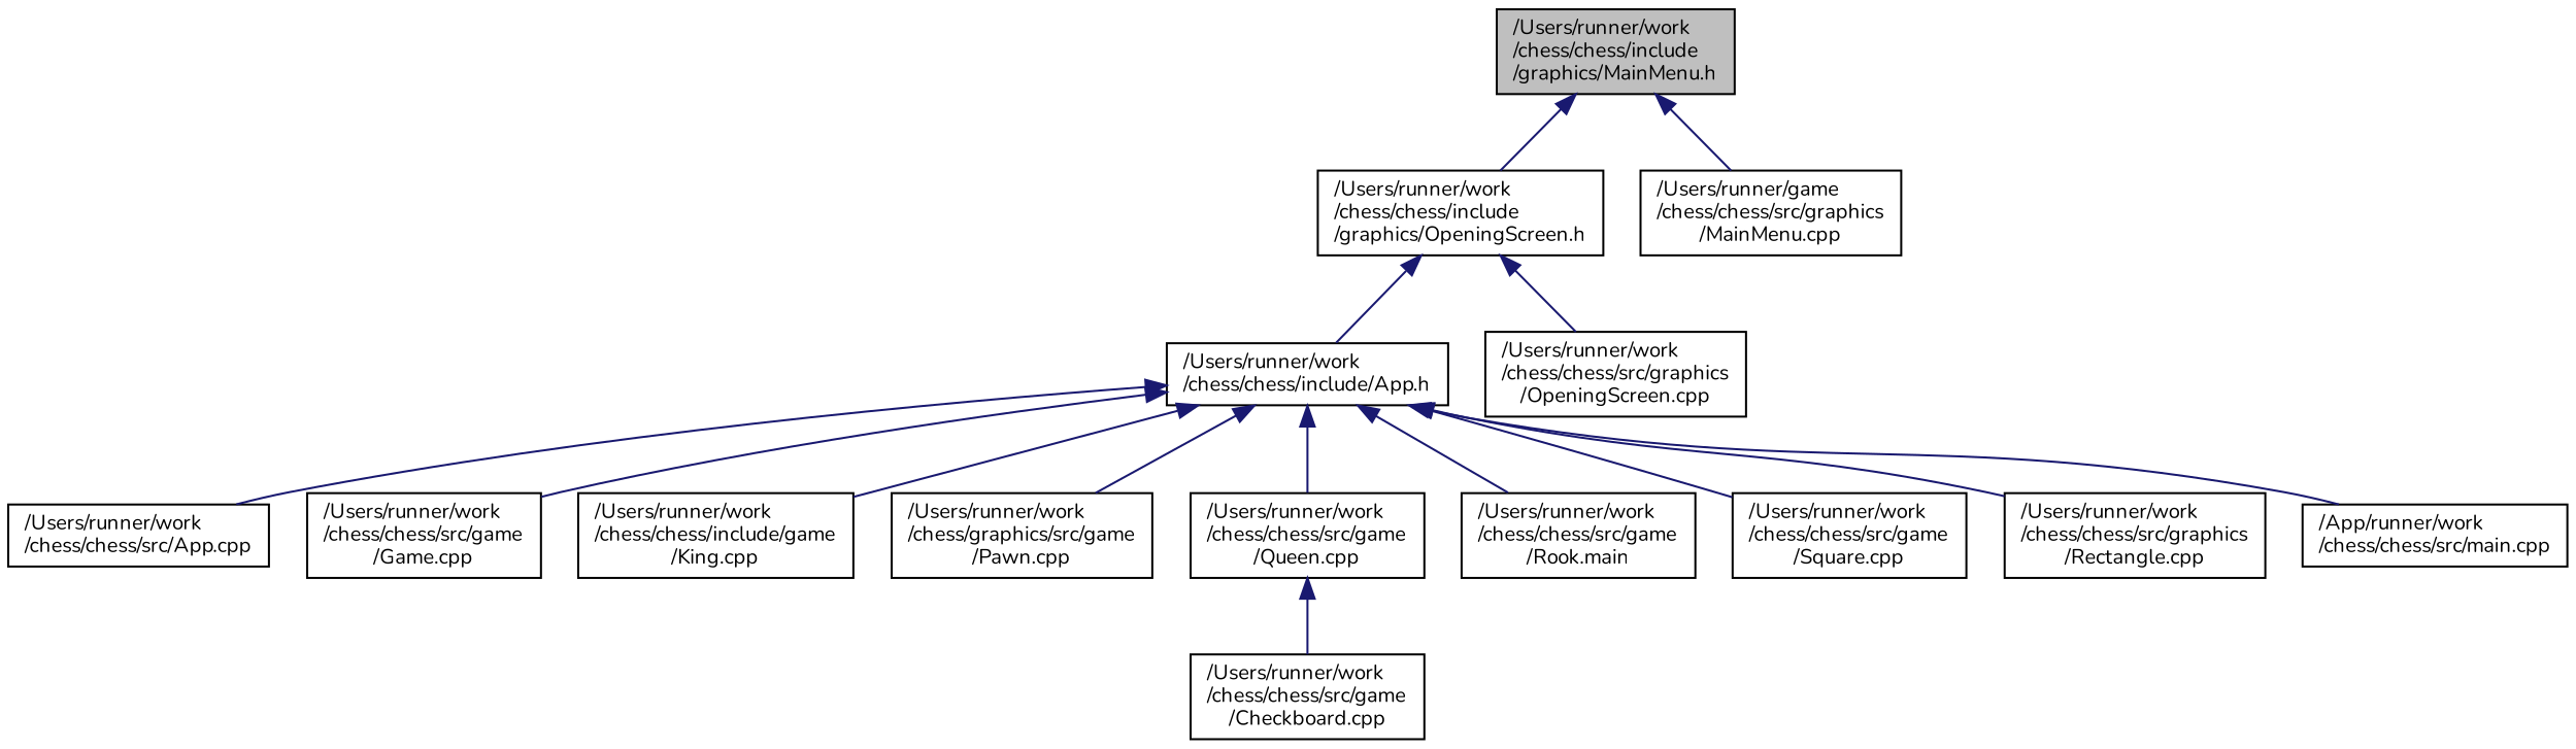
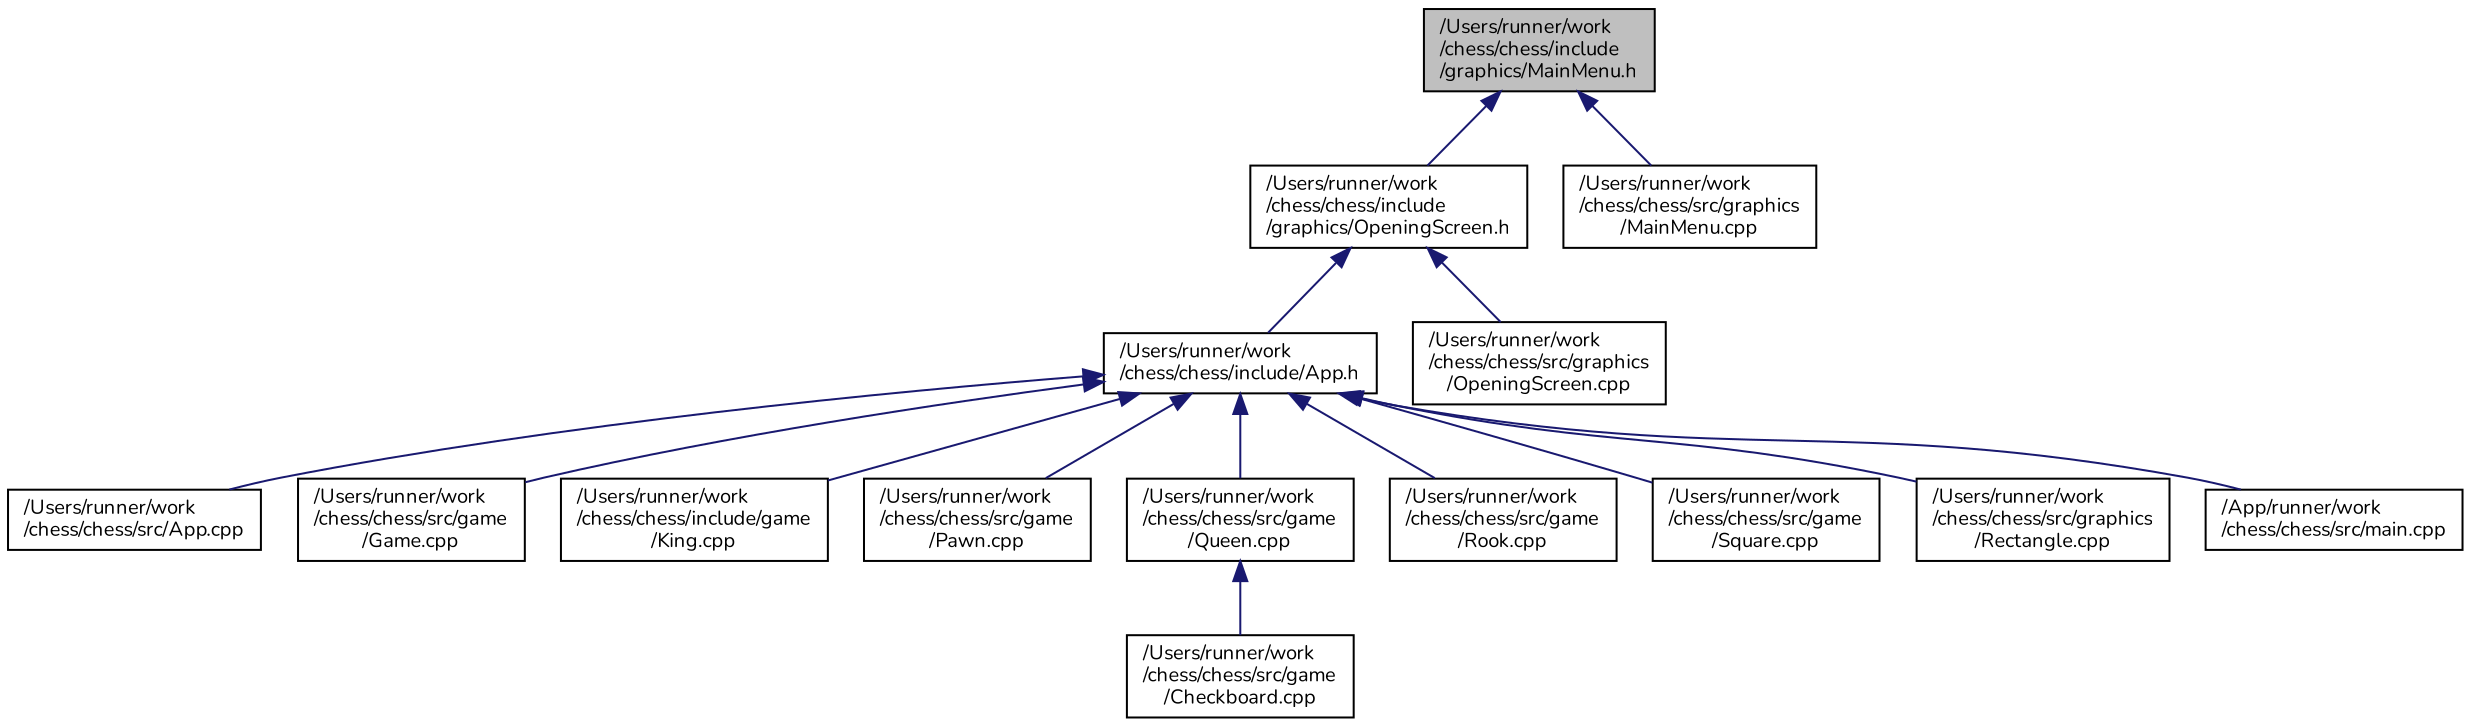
  digraph {
    fontname=Nunito
    node [color=black fontname=Nunito fontsize=10 shape=record]
    edge [color=midnightblue dir=back fontname=Nunito fontsize=10 labelfontname=Helvetica labelfontsize=10 style=solid]
    n1 [fillcolor=grey75 fontcolor=black height=0.2 label="/Users/runner/work\l/chess/chess/include\l/graphics/MainMenu.h" style=filled width=0.4]
    n2 [height=0.2 label="/Users/runner/work\l/chess/chess/include\l/graphics/OpeningScreen.h" width=0.4]
-   n3 [height=0.2 label="/Users/runner/game\l/chess/chess/src/graphics\l/MainMenu.cpp" width=0.4]
+   n3 [height=0.2 label="/Users/runner/work\l/chess/chess/src/graphics\l/MainMenu.cpp" width=0.4]
    n4 [height=0.2 label="/Users/runner/work\l/chess/chess/include/App.h" width=0.4]
    n5 [height=0.2 label="/Users/runner/work\l/chess/chess/src/graphics\l/OpeningScreen.cpp" width=0.4]
    n6 [height=0.2 label="/Users/runner/work\l/chess/chess/src/App.cpp" width=0.4]
    n7 [height=0.2 label="/Users/runner/work\l/chess/chess/src/game\l/Game.cpp" width=0.4]
    n8 [height=0.2 label="/Users/runner/work\l/chess/chess/include/game\l/King.cpp" width=0.4]
-   n9 [height=0.2 label="/Users/runner/work\l/chess/graphics/src/game\l/Pawn.cpp" width=0.4]
+   n9 [height=0.2 label="/Users/runner/work\l/chess/chess/src/game\l/Pawn.cpp" width=0.4]
    n10 [height=0.2 label="/Users/runner/work\l/chess/chess/src/game\l/Queen.cpp" width=0.4]
-   n11 [height=0.2 label="/Users/runner/work\l/chess/chess/src/game\l/Rook.main" width=0.4]
+   n11 [height=0.2 label="/Users/runner/work\l/chess/chess/src/game\l/Rook.cpp" width=0.4]
    n12 [height=0.2 label="/Users/runner/work\l/chess/chess/src/game\l/Square.cpp" width=0.4]
    n13 [height=0.2 label="/Users/runner/work\l/chess/chess/src/graphics\l/Rectangle.cpp" width=0.4]
    n14 [height=0.2 label="/App/runner/work\l/chess/chess/src/main.cpp" width=0.4]
    n15 [height=0.2 label="/Users/runner/work\l/chess/chess/src/game\l/Checkboard.cpp" width=0.4]
    n1 -> n2
    n1 -> n3
    n2 -> n4
    n2 -> n5
    n4 -> n6
    n4 -> n7
    n4 -> n8
    n4 -> n9
    n4 -> n10
    n4 -> n11
    n4 -> n12
    n4 -> n13
    n4 -> n14
    n10 -> n15
  }
